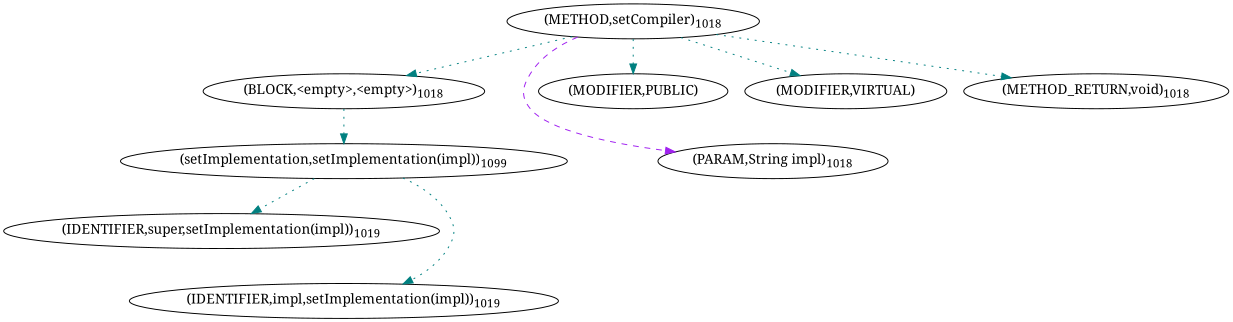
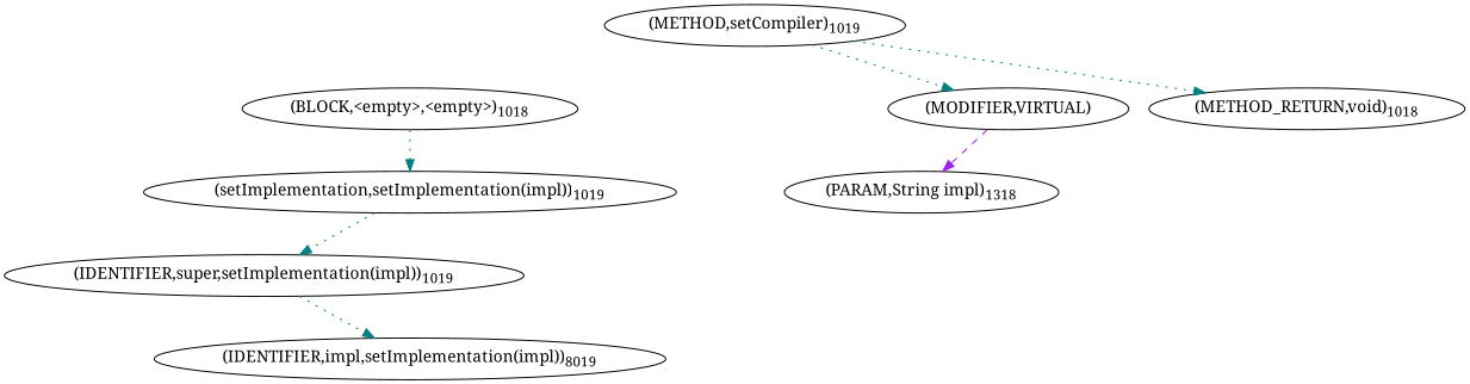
  digraph {
    fontname="Noto Serif"
    node [fontname="Noto Serif"]
    edge [color=teal fontname="Noto Serif" style=dotted]
-   n1 [label=<(METHOD,setCompiler)<SUB>1018</SUB>>]
-   n2 [label=<(PARAM,String impl)<SUB>1018</SUB>>]
+   n1 [label=<(METHOD,setCompiler)<SUB>1019</SUB>>]
+   n2 [label=<(PARAM,String impl)<SUB>1318</SUB>>]
    n3 [label=<(BLOCK,&lt;empty&gt;,&lt;empty&gt;)<SUB>1018</SUB>>]
-   n4 [label=<(MODIFIER,PUBLIC)>]
    n5 [label=<(MODIFIER,VIRTUAL)>]
    n6 [label=<(METHOD_RETURN,void)<SUB>1018</SUB>>]
-   n7 [label=<(setImplementation,setImplementation(impl))<SUB>1099</SUB>>]
+   n7 [label=<(setImplementation,setImplementation(impl))<SUB>1019</SUB>>]
    n8 [label=<(IDENTIFIER,super,setImplementation(impl))<SUB>1019</SUB>>]
-   n9 [label=<(IDENTIFIER,impl,setImplementation(impl))<SUB>1019</SUB>>]
-   n1 -> n2 [color=purple style=dashed]
-   n1 -> n3
-   n1 -> n4
+   n9 [label=<(IDENTIFIER,impl,setImplementation(impl))<SUB>8019</SUB>>]
+   n5 -> n2 [color=purple style=dashed]
    n1 -> n5
    n1 -> n6
    n3 -> n7
    n7 -> n8
-   n7 -> n9
+   n8 -> n9
  }
